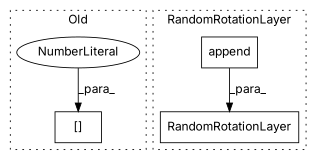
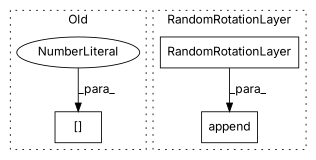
  digraph {
    fontname=Inter
    node [a=32 fontname=Inter shape=box]
    edge [fontname=Inter]
    n1 [a=2 l="33,1" label="[]" s="5760,5794"]
    n2 [a=34 l=1 label=NumberLiteral s=5793 shape=ellipse]
    n3 [l=21 label=RandomRotationLayer s=5875]
    n4 [l="7,1" label=append s="6236,6257"]
    subgraph cluster_1 {
      label=Old
      style=dotted
      n1
      n2
    }
    subgraph cluster_2 {
      label=RandomRotationLayer
      style=dotted
      n3
      n4
    }
    n2 -> n1 [label=_para_]
-   n4 -> n3 [label=_para_]
+   n3 -> n4 [label=_para_]
  }
